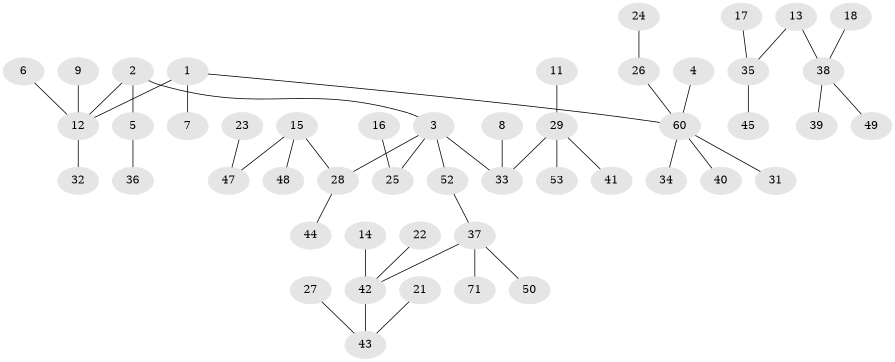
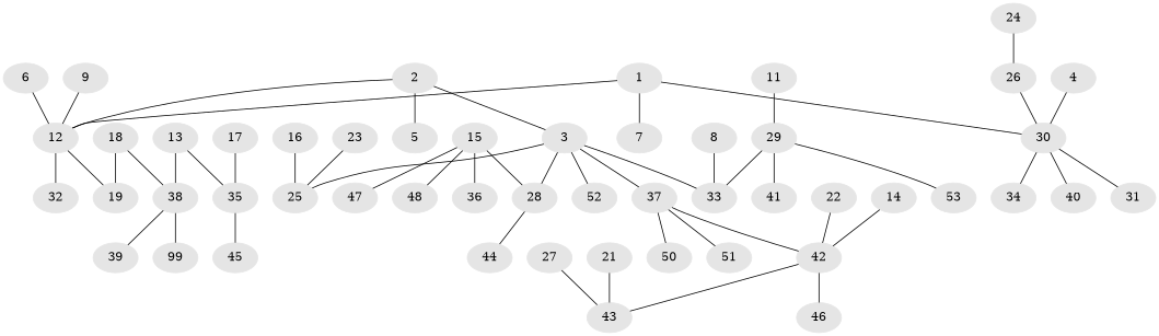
  graph {
    node [color=gray90 style=filled]
    edge [weight=1.0]
    1
    7
    12
-   30 [label=60]
+   30
+   19
    32
    31
    34
    40
    2
    3
    5
    25
    28
    33
    37
    52
    44
    42
    50
-   51 [label=71]
+   51
    4
    6
    8
    9
    11
    29
    41
    53
    13
    35
    38
    45
    39
-   49
+   49 [label=99]
    14
    43
+   46
    15
    36
    47
    48
    16
    17
    18
    21
    22
    23
    24
    26
    27
    1 -- 7
    1 -- 12
    1 -- 30
+   12 -- 19
    12 -- 32
    30 -- 31
    30 -- 34
    30 -- 40
    2 -- 12
    2 -- 3
    2 -- 5
    3 -- 25
    3 -- 28
    3 -- 33
-   52 -- 37
+   3 -- 37
    3 -- 52
    28 -- 44
    37 -- 42
    37 -- 50
    37 -- 51
    42 -- 43
+   42 -- 46
    4 -- 30
    6 -- 12
    8 -- 33
    9 -- 12
    11 -- 29
    29 -- 33
    29 -- 41
    29 -- 53
    13 -- 35
    13 -- 38
    35 -- 45
    38 -- 39
    38 -- 49
    14 -- 42
    15 -- 28
-   5 -- 36
+   15 -- 36
    15 -- 47
    15 -- 48
    16 -- 25
    17 -- 35
+   18 -- 19
    18 -- 38
    21 -- 43
    22 -- 42
-   23 -- 47
+   23 -- 25
    24 -- 26
    26 -- 30
    27 -- 43
  }
